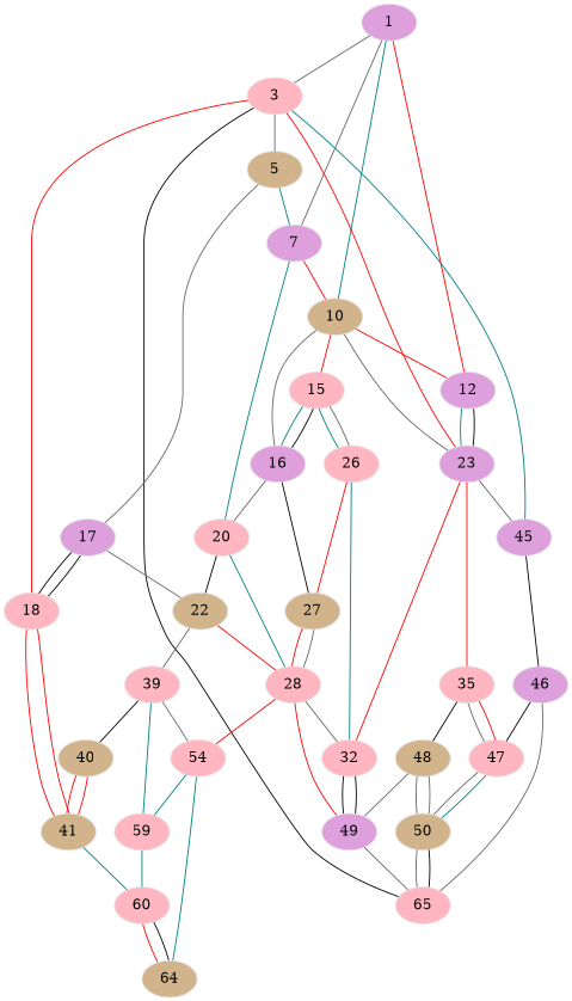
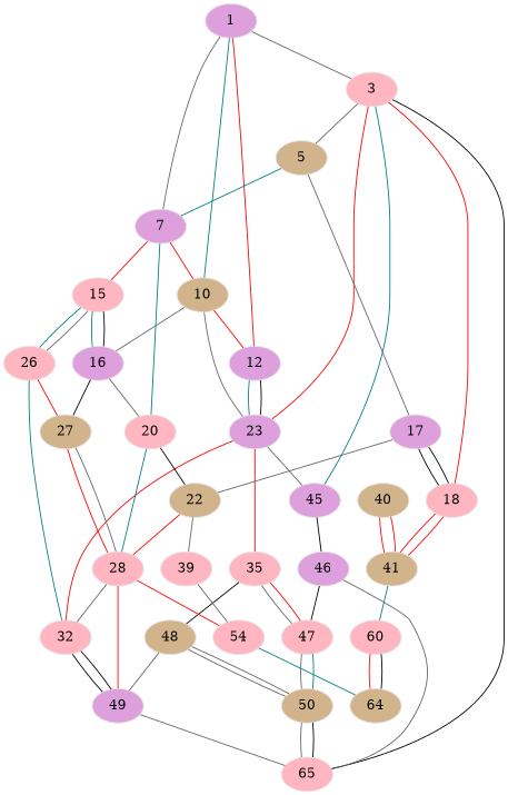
  graph {
    fontname="DejaVu Serif"
    node [color=gray90 fillcolor=lightpink fontname="DejaVu Serif" style=filled]
    edge [color=gray40 fontname="DejaVu Serif"]
    1 [fillcolor=plum super="+6+2"]
    3 [super="+4+44"]
    7 [fillcolor=plum super="+8"]
    10 [fillcolor=tan super="+13+11"]
    12 [fillcolor=plum]
    5 [fillcolor=tan super="+9"]
    18
    23 [fillcolor=plum super="+24+25"]
    45 [fillcolor=plum]
    65 [super="+66"]
    20 [super="+21"]
    15
    16 [fillcolor=plum super="+19"]
    17 [fillcolor=plum]
    41 [fillcolor=tan super="+42"]
    32 [super="+33"]
    35 [super="+36"]
    46 [fillcolor=plum]
    22 [fillcolor=tan super="+37"]
    28 [super="+29"]
    26
    27 [fillcolor=tan]
    39 [super="+56"]
    60
    49 [fillcolor=plum super="+53"]
    54 [super="+55+58"]
    40 [fillcolor=tan]
-   59
    47
    48 [fillcolor=tan]
    64 [fillcolor=tan]
    50 [fillcolor=tan]
    1 -- 3
    1 -- 7
    1 -- 10 [color=teal]
    1 -- 12 [color=red]
    3 -- 5
    3 -- 18 [color=red]
    3 -- 23 [color=red]
    3 -- 45 [color=teal]
    3 -- 65 [color=black]
    7 -- 10 [color=red]
    7 -- 20 [color=teal]
    10 -- 12 [color=red]
    10 -- 23
-   10 -- 15 [color=red]
+   7 -- 15 [color=red]
    10 -- 16
    12 -- 23 [color=teal]
    12 -- 23 [color=black]
    5 -- 7 [color=teal]
    5 -- 17
    18 -- 41 [color=red]
    18 -- 41 [color=red]
    23 -- 45
    23 -- 32 [color=red]
    23 -- 35 [color=red weight=2]
    45 -- 46 [color=black]
    20 -- 22 [color=black weight=2]
    20 -- 28 [color=teal]
    15 -- 16 [color=teal]
    15 -- 16 [color=black]
    15 -- 26 [color=teal]
    15 -- 26
    16 -- 20
    16 -- 27 [color=black]
    17 -- 18 [color=black]
    17 -- 18 [color=black]
    17 -- 22
    41 -- 60 [color=teal]
    32 -- 49 [color=black]
    32 -- 49 [color=black]
    35 -- 47
    35 -- 47 [color=red]
    35 -- 48 [color=black]
    46 -- 65
    46 -- 47 [color=black]
    22 -- 28 [color=red]
    22 -- 39
    28 -- 32
    28 -- 49 [color=red]
    28 -- 54 [color=red]
    26 -- 32 [color=teal]
    26 -- 27 [color=red]
    27 -- 28 [color=red]
    27 -- 28
    39 -- 54
-   39 -- 40 [color=black]
-   39 -- 59 [color=teal]
    60 -- 64 [color=red]
    60 -- 64 [color=black]
    49 -- 65
-   54 -- 59 [color=teal]
    54 -- 64 [color=teal weight=2]
    40 -- 41 [color=red weight=2]
    40 -- 41 [color=red]
-   59 -- 60 [color=teal]
    47 -- 50
    47 -- 50 [color=teal]
    48 -- 49
    48 -- 50
    48 -- 50
    50 -- 65
    50 -- 65 [color=black]
  }
